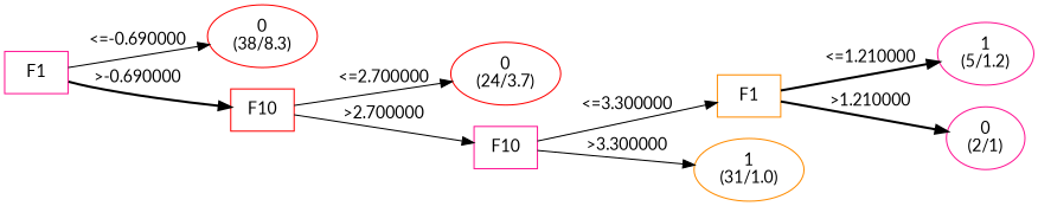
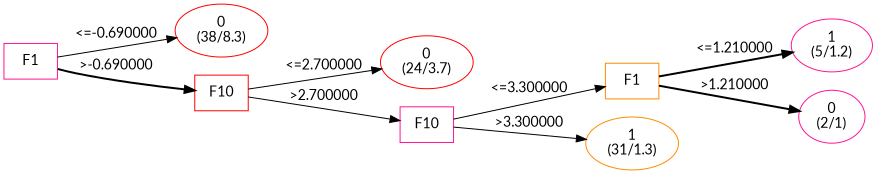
  digraph {
    fontname=Lato
    rankdir=LR
    node [color=deeppink fontname=Lato shape=ellipse]
    edge [fontname=Lato style=solid]
    n1 [label="F1\n" shape=box]
    n2 [color=red label="0\n(38/8.3)"]
    n3 [color=red label="F10\n" shape=box]
    n4 [color=red label="0\n(24/3.7)"]
    n5 [label="F10\n" shape=box]
    n6 [color=darkorange label="F1\n" shape=box]
-   n7 [color=darkorange label="1\n(31/1.0)"]
+   n7 [color=darkorange label="1\n(31/1.3)"]
    n8 [label="1\n(5/1.2)"]
    n9 [label="0\n(2/1)"]
    n1 -> n2 [label="<=-0.690000"]
    n1 -> n3 [label=">-0.690000" style=bold]
    n3 -> n4 [label="<=2.700000"]
    n3 -> n5 [label=">2.700000"]
    n5 -> n6 [label="<=3.300000"]
    n5 -> n7 [label=">3.300000"]
    n6 -> n8 [label="<=1.210000" style=bold]
    n6 -> n9 [label=">1.210000" style=bold]
  }
